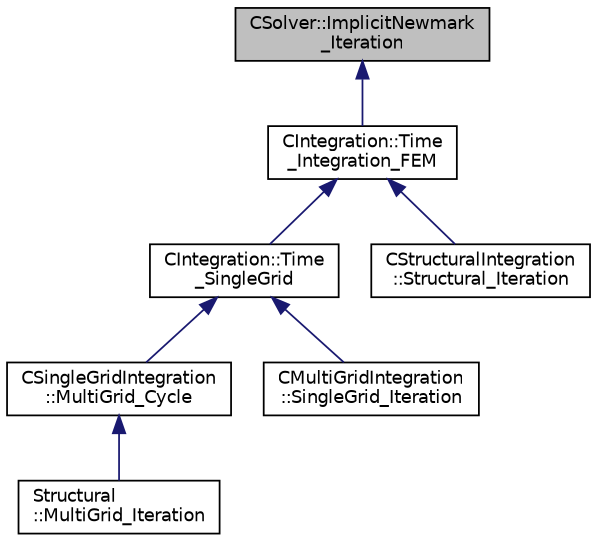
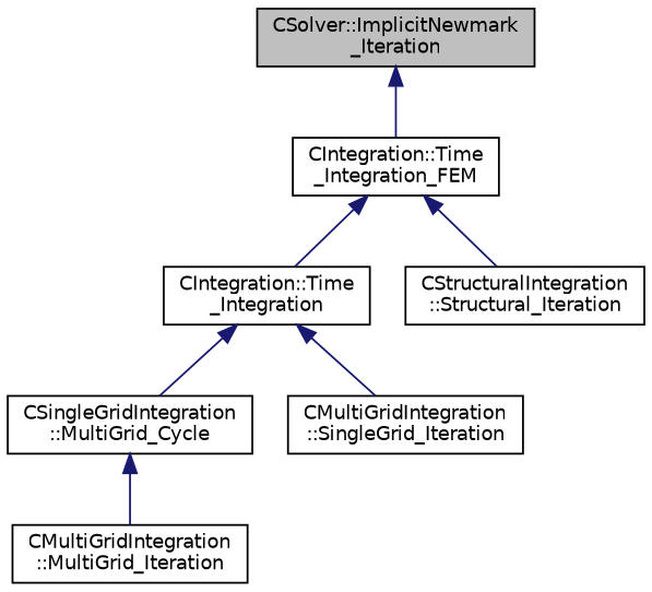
  digraph {
    rankdir=TB
    node [color=black fillcolor=white fontname=Helvetica fontsize=10 shape=record style=filled]
    edge [color=midnightblue dir=back fontname=Helvetica fontsize=10 labelfontname=Helvetica labelfontsize=10 style=solid]
    n1 [fillcolor=grey75 fontcolor=black height=0.2 label="CSolver::ImplicitNewmark\l_Iteration" width=0.4]
    n2 [height=0.2 label="CIntegration::Time\l_Integration_FEM" width=0.4]
-   n3 [height=0.2 label="CIntegration::Time\l_SingleGrid" width=0.4]
+   n3 [height=0.2 label="CIntegration::Time\l_Integration" width=0.4]
    n4 [height=0.2 label="CSingleGridIntegration\l::MultiGrid_Cycle" width=0.4]
    n5 [height=0.2 label="CMultiGridIntegration\l::SingleGrid_Iteration" width=0.4]
    n6 [height=0.2 label="CStructuralIntegration\l::Structural_Iteration" width=0.4]
-   n7 [height=0.2 label="Structural\l::MultiGrid_Iteration" width=0.4]
+   n7 [height=0.2 label="CMultiGridIntegration\l::MultiGrid_Iteration" width=0.4]
    n1 -> n2
    n2 -> n3
    n2 -> n6
    n3 -> n4
    n3 -> n5
    n4 -> n7
  }
